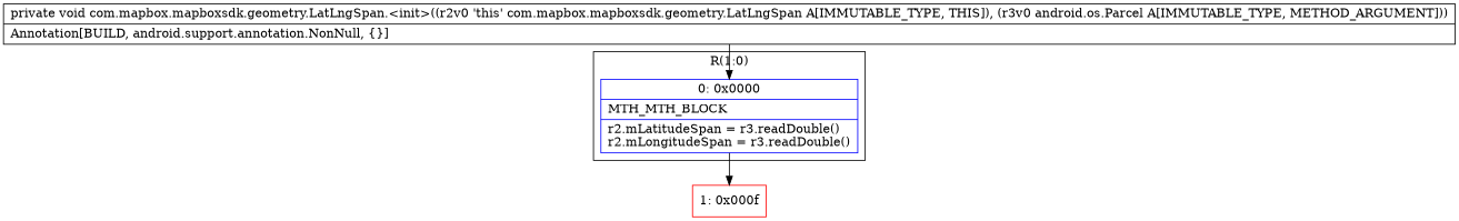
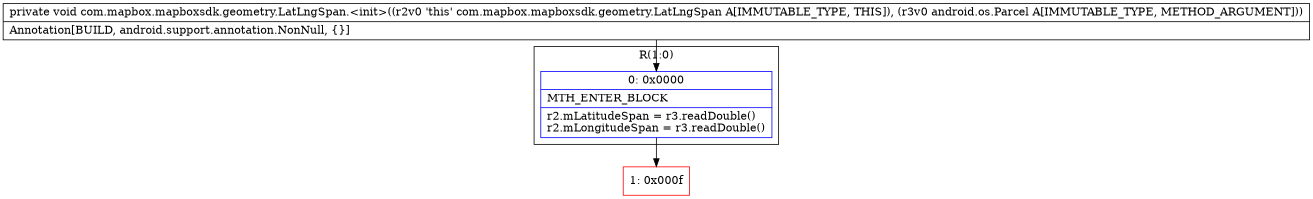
  digraph {
    node [shape=record]
-   n1 [color=blue label="{0\:\ 0x0000|MTH_MTH_BLOCK\l|r2.mLatitudeSpan = r3.readDouble()\lr2.mLongitudeSpan = r3.readDouble()\l}"]
+   n1 [color=blue label="{0\:\ 0x0000|MTH_ENTER_BLOCK\l|r2.mLatitudeSpan = r3.readDouble()\lr2.mLongitudeSpan = r3.readDouble()\l}"]
    n2 [color=red label="{1\:\ 0x000f}"]
    n3 [label="{private void com.mapbox.mapboxsdk.geometry.LatLngSpan.\<init\>((r2v0 'this' com.mapbox.mapboxsdk.geometry.LatLngSpan A[IMMUTABLE_TYPE, THIS]), (r3v0 android.os.Parcel A[IMMUTABLE_TYPE, METHOD_ARGUMENT]))  | Annotation[BUILD, android.support.annotation.NonNull, \{\}]\l}"]
    subgraph cluster_1 {
      label="R(1:0)"
      n1
    }
    n1 -> n2
    n3 -> n1
  }
